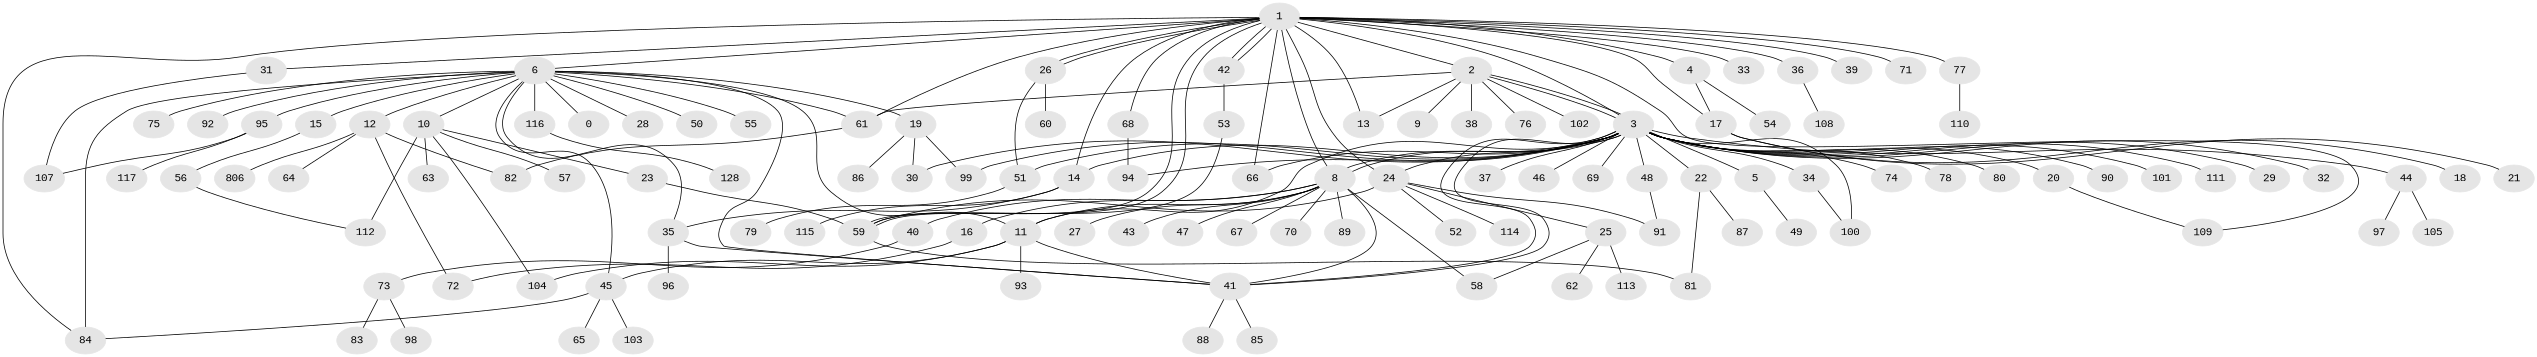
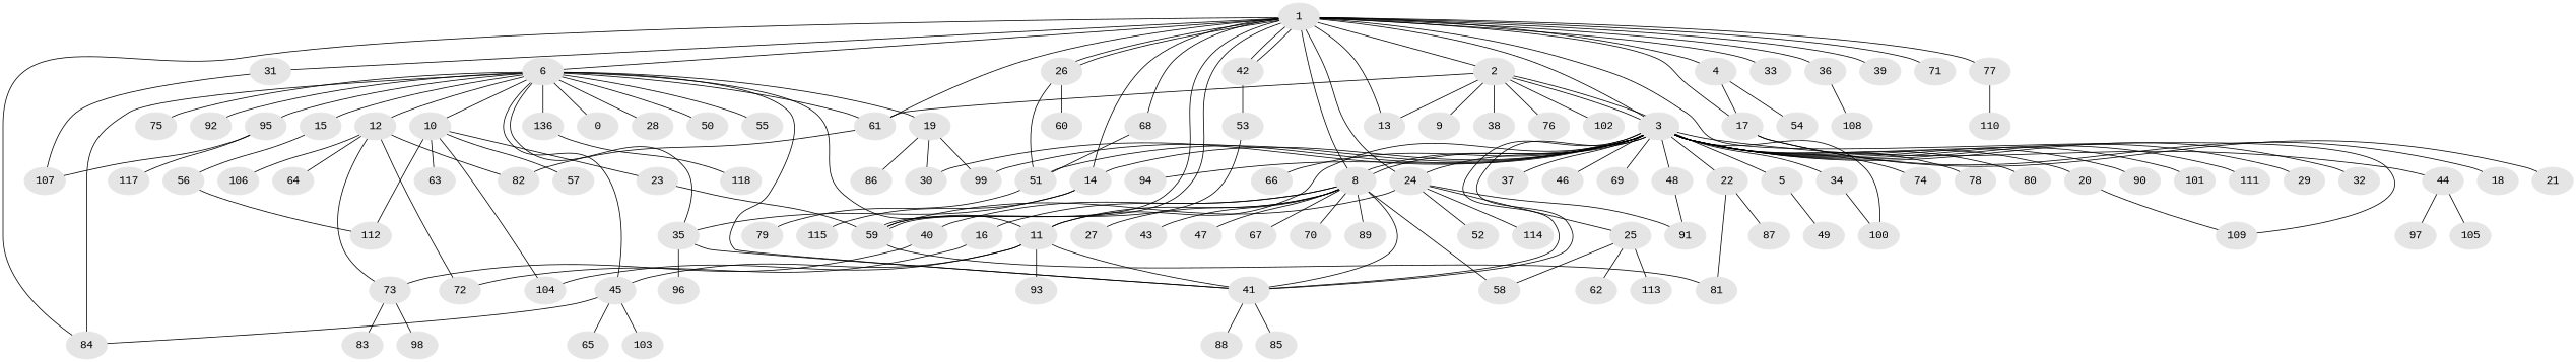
  graph {
    fontname="Liberation Mono"
    node [color=gray90 fontname="Liberation Mono" style=filled]
    edge [fontname="Liberation Mono"]
    1
    2
    3
    4
    6
    8
    13
    14
    17
    24
    26
    31
    33
    36
    39
    42
    59
    61
    66
    68
    71
    77
    84
    109
    9
    38
    76
    102
    5
    11
    20
    22
    29
    30
    32
    34
    37
    41
    44
    46
    48
    51
    69
    74
    78
    80
    90
    94
    99
    100
    101
    111
    54
    n54 [label=0]
    10
    12
    15
    19
    28
    35
    45
    50
    55
    75
    92
    95
-   116
+   116 [label=136]
    16
    27
    40
    43
    47
    58
    67
    70
    89
    115
    18
    21
    25
    52
    91
    114
    60
    107
    108
    53
    81
    82
    110
    49
    104
    93
    87
    85
    88
    97
    105
    79
    23
    57
    63
    112
    64
    72
    73
-   106 [label=806]
+   106
    56
    86
    96
    65
    103
    117
-   118 [label=128]
+   118
    83
    98
    62
    113
    1 -- 2
    1 -- 3
    1 -- 4
    1 -- 6
    1 -- 8
    1 -- 13
    1 -- 14
    1 -- 17
    1 -- 24
    1 -- 26
    1 -- 26
    1 -- 31
    1 -- 33
    1 -- 36
    1 -- 39
    1 -- 42
    1 -- 42
    1 -- 59
    1 -- 59
    1 -- 61
-   1 -- 66
    1 -- 68
    1 -- 71
    1 -- 77
    1 -- 84
    1 -- 109
    2 -- 3
    2 -- 3
    2 -- 13
    2 -- 61
    2 -- 9
    2 -- 38
    2 -- 76
    2 -- 102
    3 -- 8
    3 -- 8
    3 -- 14
    3 -- 24
    3 -- 66
    3 -- 5
    3 -- 11
    3 -- 20
    3 -- 22
    3 -- 29
    3 -- 30
    3 -- 32
    3 -- 34
    3 -- 37
    3 -- 41
    3 -- 41
    3 -- 44
    3 -- 46
    3 -- 48
    3 -- 51
    3 -- 69
    3 -- 74
    3 -- 78
    3 -- 80
    3 -- 90
    3 -- 94
    3 -- 99
    3 -- 100
    3 -- 101
    3 -- 111
    4 -- 17
    4 -- 54
    6 -- 61
    6 -- 84
    6 -- 11
    6 -- 41
    6 -- n54
    6 -- 10
    6 -- 12
    6 -- 15
    6 -- 19
    6 -- 28
    6 -- 35
    6 -- 45
    6 -- 50
    6 -- 55
    6 -- 75
    6 -- 92
    6 -- 95
    6 -- 116
    8 -- 11
    8 -- 41
    8 -- 16
    8 -- 27
    8 -- 40
    8 -- 43
    8 -- 47
    8 -- 58
    8 -- 67
    8 -- 70
    8 -- 89
    14 -- 35
    14 -- 115
    17 -- 18
    17 -- 21
    24 -- 59
    24 -- 25
    24 -- 52
    24 -- 91
    24 -- 114
    26 -- 51
    26 -- 60
    31 -- 107
    36 -- 108
    42 -- 53
    59 -- 81
    61 -- 82
-   68 -- 94
+   68 -- 51
    77 -- 110
    5 -- 49
    11 -- 41
    11 -- 45
    11 -- 104
    11 -- 93
    20 -- 109
    22 -- 81
    22 -- 87
    34 -- 100
    41 -- 85
    41 -- 88
    44 -- 97
    44 -- 105
    48 -- 91
    51 -- 79
    10 -- 104
    10 -- 23
    10 -- 57
    10 -- 63
    10 -- 112
    12 -- 82
    12 -- 64
    12 -- 72
+   12 -- 73
    12 -- 106
    15 -- 56
    19 -- 30
    19 -- 99
    19 -- 86
    35 -- 41
    35 -- 96
    45 -- 84
    45 -- 65
    45 -- 103
    95 -- 107
    95 -- 117
    116 -- 118
    16 -- 72
    40 -- 73
    25 -- 58
    25 -- 62
    25 -- 113
    53 -- 59
    23 -- 59
    73 -- 83
    73 -- 98
    56 -- 112
  }
